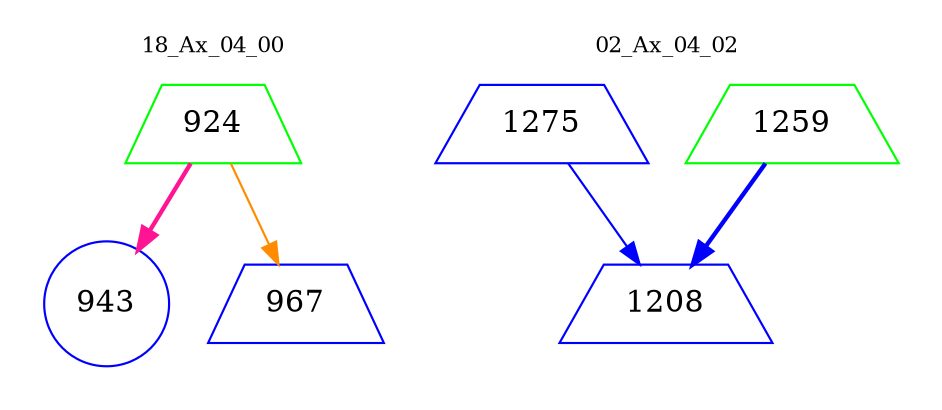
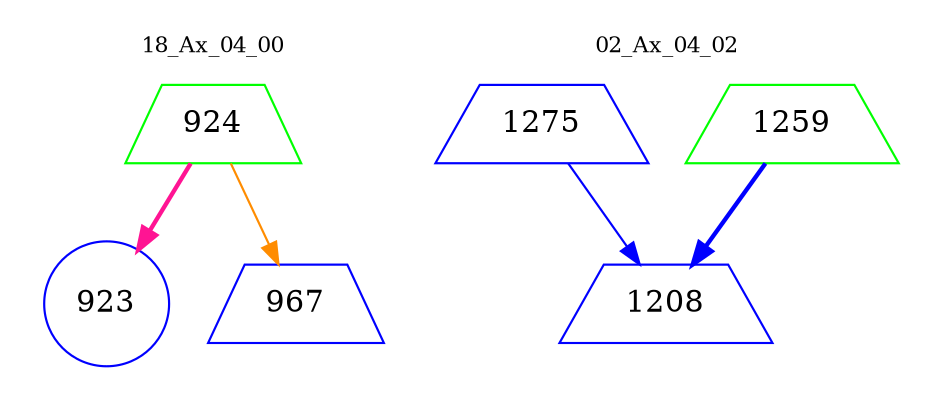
  digraph {
    node [color=blue shape=trapezium]
    edge [color=blue style=bold]
    n1 [color=green label=924]
-   n2 [label=943 shape=circle]
+   n2 [label=923 shape=circle]
    n3 [label=967]
    n4 [color=green label=1259]
    n5 [label=1208]
    n6 [label=1275]
    subgraph cluster_1 {
      color=white
      fontsize=10
      label="18_Ax_04_00"
      n1
      n2
      n3
    }
    subgraph cluster_2 {
      color=white
      fontsize=10
      label="02_Ax_04_02"
      n4
      n5
      n6
    }
    n1 -> n2 [color=deeppink]
    n1 -> n3 [color=darkorange style=solid]
    n4 -> n5
    n6 -> n5 [style=solid]
  }
